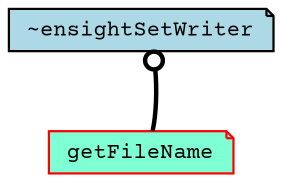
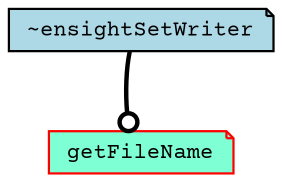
  digraph {
    rankdir=TB
    fontname="Courier Prime"
    node [fontname="Courier Prime" fontsize=10 shape=note style=filled]
    n1 [color=black fillcolor=lightblue fontcolor=black height=0.2 label="~ensightSetWriter" width=0.4]
    n2 [color=red height=0.2 label=getFileName width=0.4 fillcolor=aquamarine]
-   n2 -> n1 [color=black fontname="Courier Prime" fontsize=10 labelfontname=FreeSans labelfontsize=10 style=bold arrowhead=odot]
+   n1 -> n2 [color=black fontname="Courier Prime" fontsize=10 labelfontname=FreeSans labelfontsize=10 style=bold arrowhead=odot]
  }
